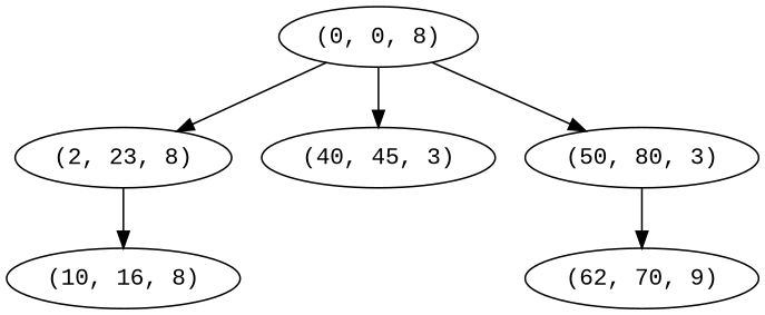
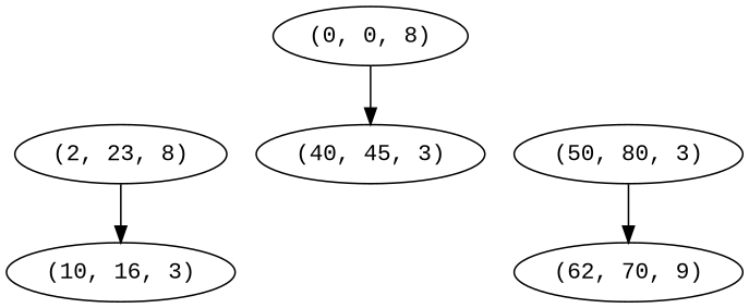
  digraph {
    fontname="Liberation Mono"
    node [fontname="Liberation Mono"]
    edge [fontname="Liberation Mono"]
    n1 [label="(0, 0, 8)"]
    n2 [label="(2, 23, 8)"]
    "(40, 45, 3)"
    "(50, 80, 3)"
-   "(10, 16, 8)"
+   "(10, 16, 8)" [label="(10, 16, 3)"]
    "(62, 70, 9)"
-   n1 -> n2
    n1 -> "(40, 45, 3)"
-   n1 -> "(50, 80, 3)"
    n2 -> "(10, 16, 8)"
    "(50, 80, 3)" -> "(62, 70, 9)"
  }
